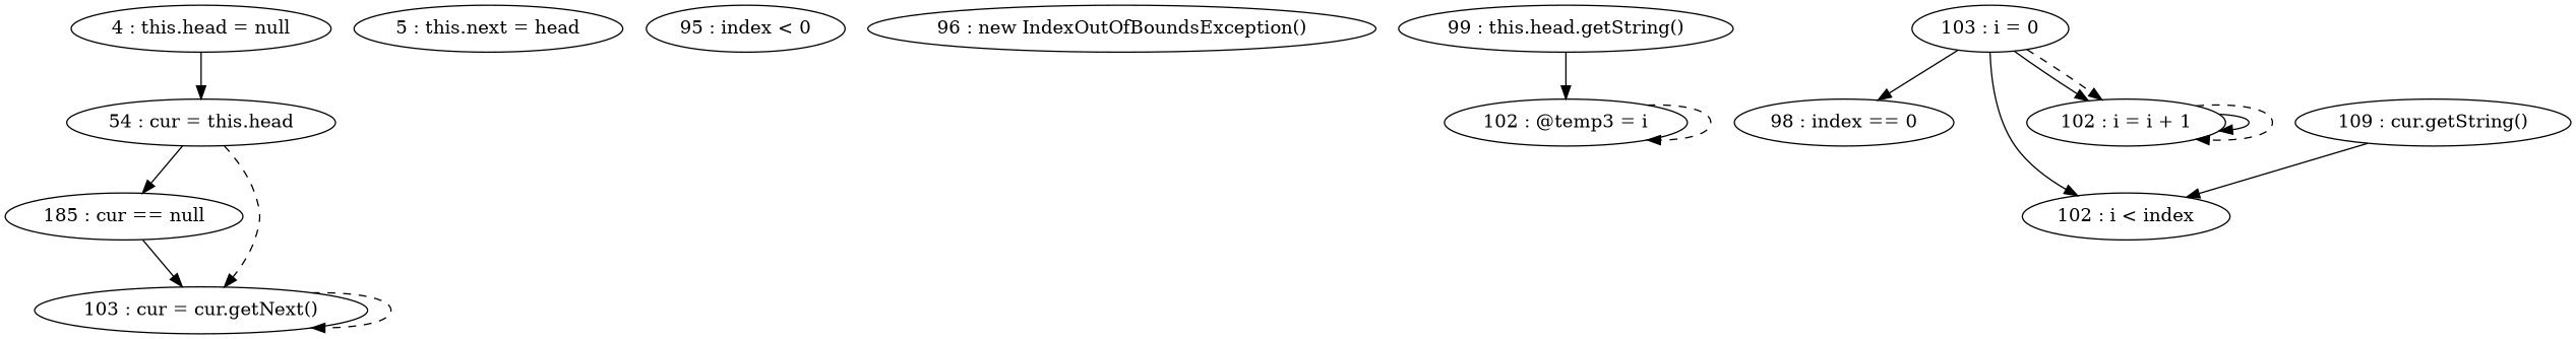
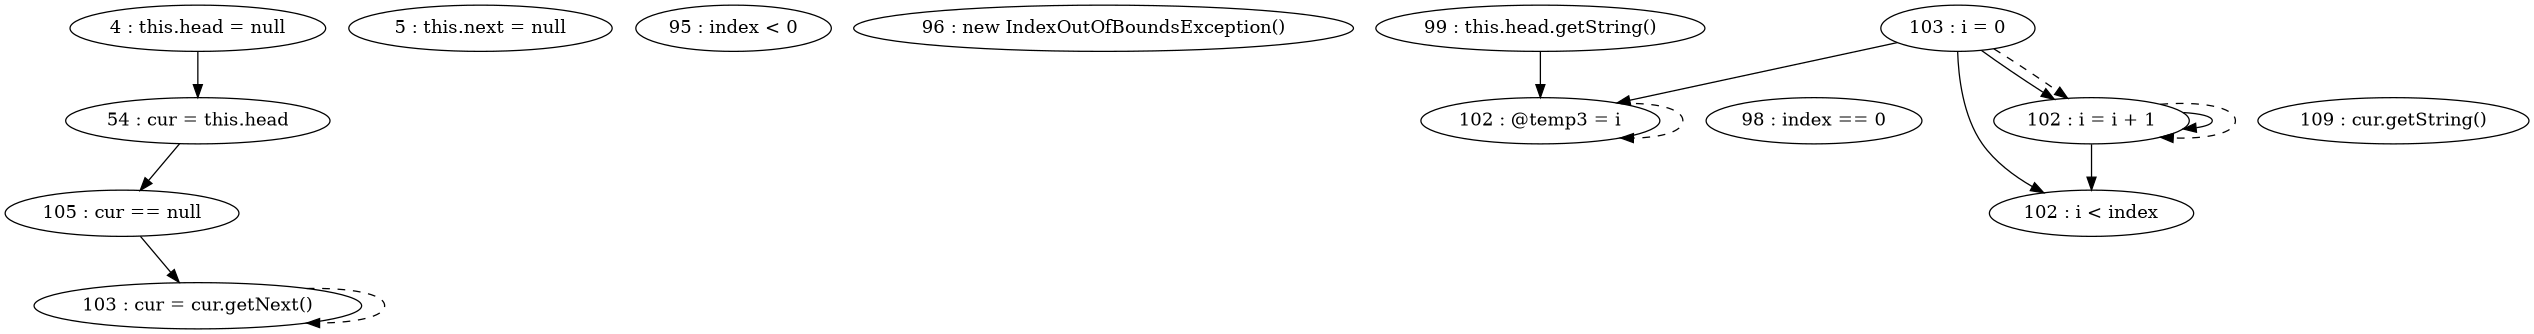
  digraph {
    n1 [label="54 : cur = this.head"]
    "4 : this.head = null"
-   "105 : cur == null" [label="185 : cur == null"]
+   "105 : cur == null"
    "103 : cur = cur.getNext()"
-   "5 : this.next = null" [label="5 : this.next = head"]
+   "5 : this.next = null"
    "95 : index < 0"
    "96 : new IndexOutOfBoundsException()"
    "98 : index == 0"
    "99 : this.head.getString()"
    "102 : @temp3 = i"
    n11 [label="103 : i = 0"]
    "102 : i < index"
    "102 : i = i + 1"
    "109 : cur.getString()"
    n1 -> "105 : cur == null"
-   n1 -> "103 : cur = cur.getNext()" [style=dashed]
    "4 : this.head = null" -> n1
    "105 : cur == null" -> "103 : cur = cur.getNext()"
    "103 : cur = cur.getNext()" -> "103 : cur = cur.getNext()" [style=dashed]
    "99 : this.head.getString()" -> "102 : @temp3 = i"
    "102 : @temp3 = i" -> "102 : @temp3 = i" [style=dashed]
-   n11 -> "98 : index == 0"
+   n11 -> "102 : @temp3 = i"
    n11 -> "102 : i < index"
    n11 -> "102 : i = i + 1"
    n11 -> "102 : i = i + 1" [style=dashed]
-   "109 : cur.getString()" -> "102 : i < index"
+   "102 : i = i + 1" -> "102 : i < index"
    "102 : i = i + 1" -> "102 : i = i + 1"
    "102 : i = i + 1" -> "102 : i = i + 1" [style=dashed]
  }
